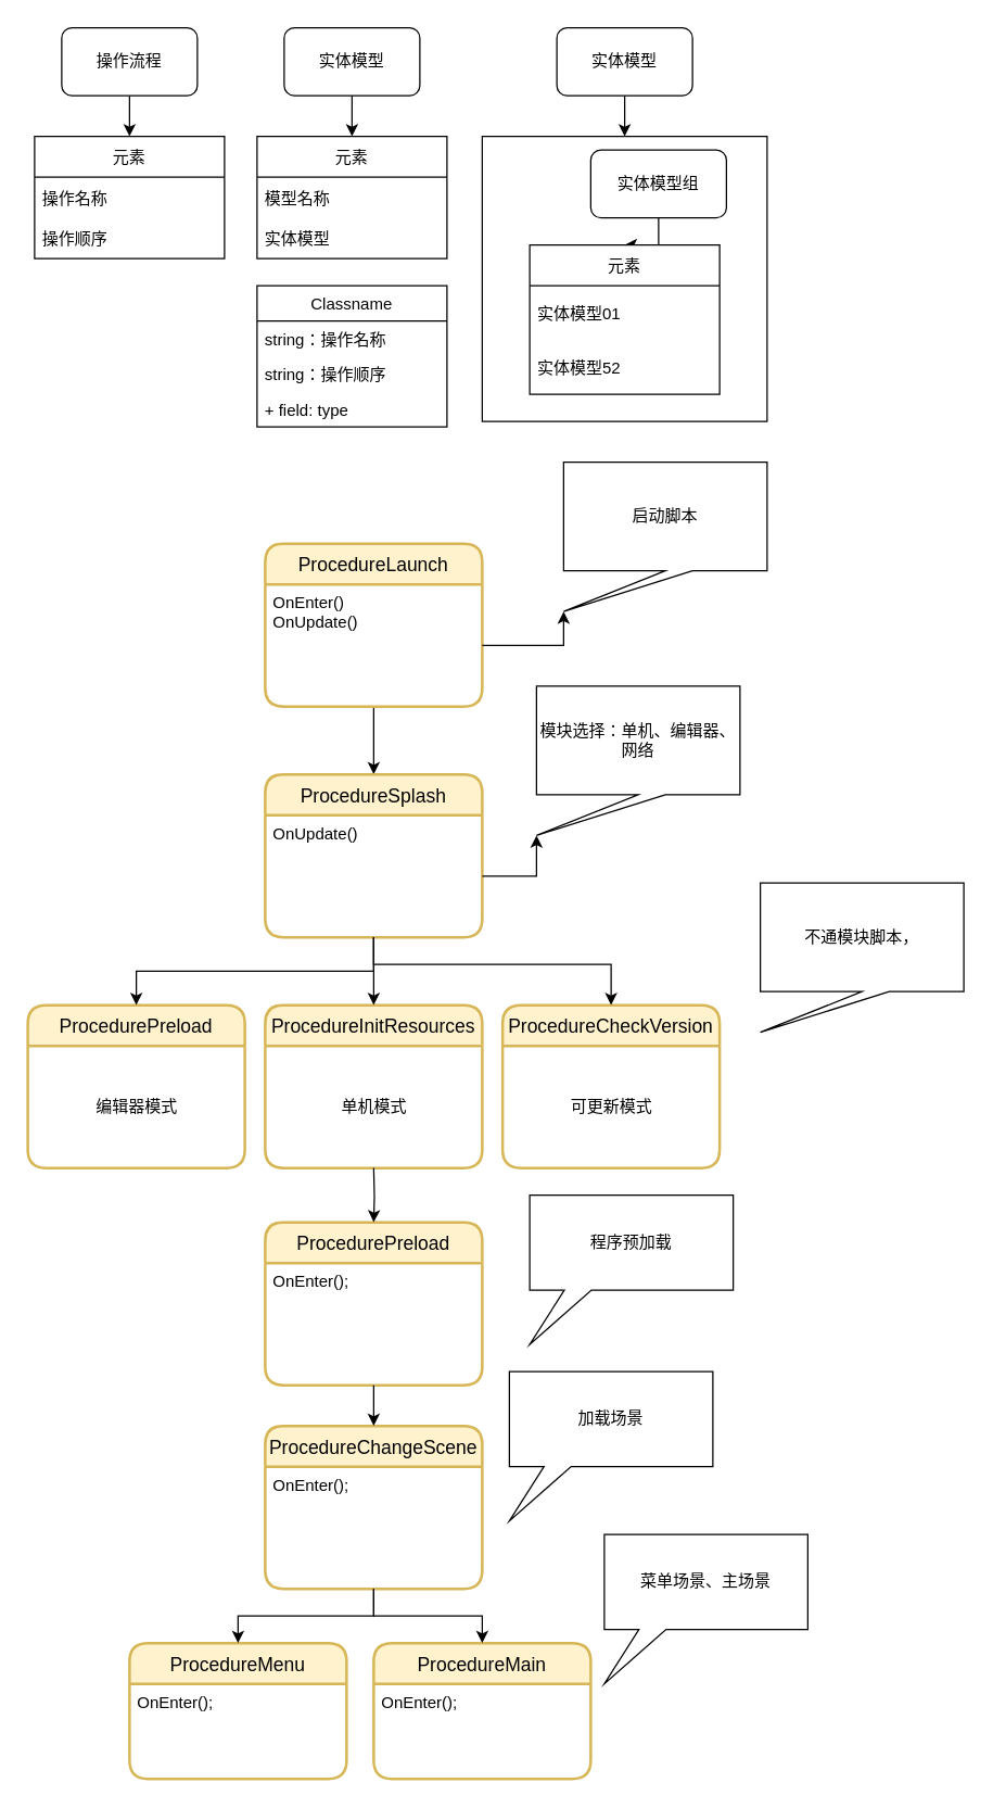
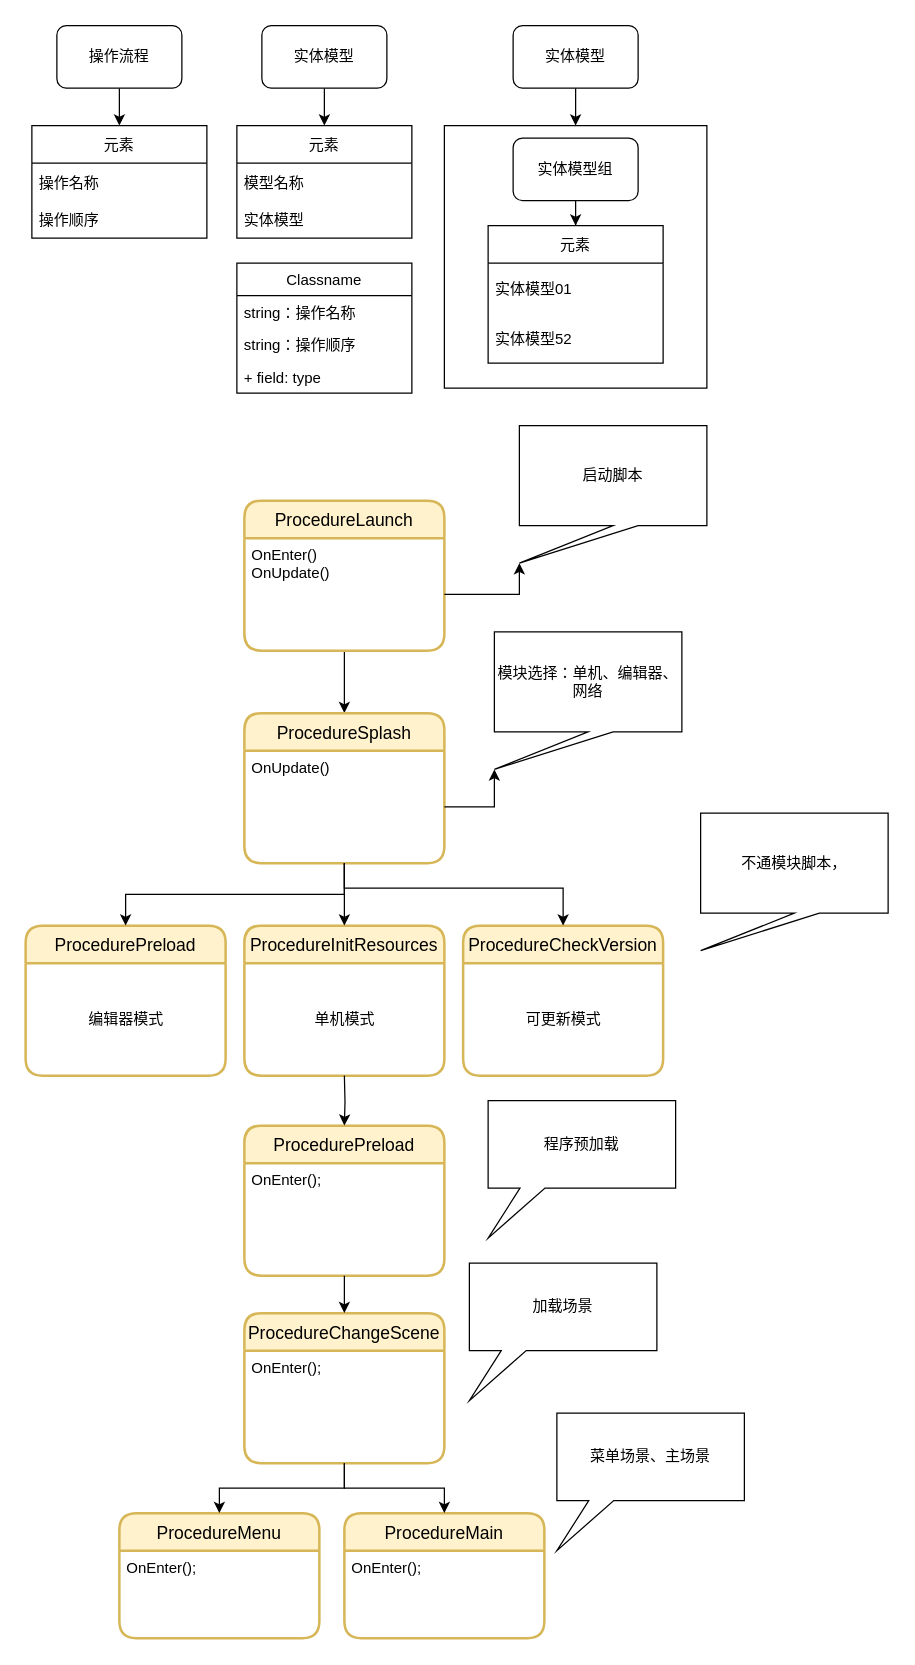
  <mxCell id="0" />
  <mxCell id="1" parent="0" />
  <mxCell id="2" style="edgeStyle=orthogonalEdgeStyle;rounded=0;orthogonalLoop=1;jettySize=auto;html=1;entryX=0.5;entryY=0;entryDx=0;entryDy=0;" edge="1" parent="1" source="3" target="4"><mxGeometry relative="1" as="geometry" /></mxCell>
  <mxCell id="3" value="操作流程&lt;br&gt;" style="rounded=1;whiteSpace=wrap;html=1;" vertex="1" parent="1"><mxGeometry x="45" y="20" width="100" height="50" as="geometry" /></mxCell>
  <mxCell id="4" value="元素" style="swimlane;fontStyle=0;childLayout=stackLayout;horizontal=1;startSize=30;horizontalStack=0;resizeParent=1;resizeParentMax=0;resizeLast=0;collapsible=1;marginBottom=0;" vertex="1" parent="1"><mxGeometry x="25" y="100" width="140" height="90" as="geometry" /></mxCell>
  <mxCell id="5" value="操作名称" style="text;strokeColor=none;fillColor=none;align=left;verticalAlign=middle;spacingLeft=4;spacingRight=4;overflow=hidden;points=[[0,0.5],[1,0.5]];portConstraint=eastwest;rotatable=0;" vertex="1" parent="4"><mxGeometry y="30" width="140" height="30" as="geometry" /></mxCell>
  <mxCell id="6" value="操作顺序" style="text;strokeColor=none;fillColor=none;align=left;verticalAlign=middle;spacingLeft=4;spacingRight=4;overflow=hidden;points=[[0,0.5],[1,0.5]];portConstraint=eastwest;rotatable=0;" vertex="1" parent="4"><mxGeometry y="60" width="140" height="30" as="geometry" /></mxCell>
  <mxCell id="7" style="edgeStyle=orthogonalEdgeStyle;rounded=0;orthogonalLoop=1;jettySize=auto;html=1;entryX=0.5;entryY=0;entryDx=0;entryDy=0;" edge="1" parent="1" source="8" target="10"><mxGeometry relative="1" as="geometry" /></mxCell>
  <mxCell id="8" value="&lt;font&gt;实体模型&lt;/font&gt;" style="rounded=1;whiteSpace=wrap;html=1;" vertex="1" parent="1"><mxGeometry x="209" y="20" width="100" height="50" as="geometry" /></mxCell>
  <mxCell id="9" value="" style="whiteSpace=wrap;html=1;aspect=fixed;" vertex="1" parent="1"><mxGeometry x="355" y="100" width="210" height="210" as="geometry" /></mxCell>
  <mxCell id="10" value="元素" style="swimlane;fontStyle=0;childLayout=stackLayout;horizontal=1;startSize=30;horizontalStack=0;resizeParent=1;resizeParentMax=0;resizeLast=0;collapsible=1;marginBottom=0;" vertex="1" parent="1"><mxGeometry x="189" y="100" width="140" height="90" as="geometry"><mxRectangle x="274" y="270" width="60" height="30" as="alternateBounds" /></mxGeometry></mxCell>
  <mxCell id="11" value="模型名称" style="text;strokeColor=none;fillColor=none;align=left;verticalAlign=middle;spacingLeft=4;spacingRight=4;overflow=hidden;points=[[0,0.5],[1,0.5]];portConstraint=eastwest;rotatable=0;" vertex="1" parent="10"><mxGeometry y="30" width="140" height="30" as="geometry" /></mxCell>
  <mxCell id="12" value="实体模型" style="text;strokeColor=none;fillColor=none;align=left;verticalAlign=middle;spacingLeft=4;spacingRight=4;overflow=hidden;points=[[0,0.5],[1,0.5]];portConstraint=eastwest;rotatable=0;" vertex="1" parent="10"><mxGeometry y="60" width="140" height="30" as="geometry" /></mxCell>
  <mxCell id="13" style="edgeStyle=orthogonalEdgeStyle;rounded=0;orthogonalLoop=1;jettySize=auto;html=1;entryX=0.5;entryY=0;entryDx=0;entryDy=0;" edge="1" parent="1" source="14" target="15"><mxGeometry relative="1" as="geometry" /></mxCell>
- <mxCell id="14" value="&lt;font&gt;实体模型组&lt;/font&gt;" style="rounded=1;whiteSpace=wrap;html=1;" vertex="1" parent="1"><mxGeometry x="435" y="110" width="100" height="50" as="geometry" /></mxCell>
+ <mxCell id="14" value="&lt;font&gt;实体模型组&lt;/font&gt;" style="rounded=1;whiteSpace=wrap;html=1;" vertex="1" parent="1"><mxGeometry x="410" y="110" width="100" height="50" as="geometry" /></mxCell>
  <mxCell id="15" value="元素" style="swimlane;fontStyle=0;childLayout=stackLayout;horizontal=1;startSize=30;horizontalStack=0;resizeParent=1;resizeParentMax=0;resizeLast=0;collapsible=1;marginBottom=0;" vertex="1" parent="1"><mxGeometry x="390" y="180" width="140" height="110" as="geometry"><mxRectangle x="475" y="340" width="60" height="30" as="alternateBounds" /></mxGeometry></mxCell>
  <mxCell id="16" value="实体模型01" style="text;strokeColor=none;fillColor=none;align=left;verticalAlign=middle;spacingLeft=4;spacingRight=4;overflow=hidden;points=[[0,0.5],[1,0.5]];portConstraint=eastwest;rotatable=0;container=0;" vertex="1" parent="15"><mxGeometry y="30" width="140" height="40" as="geometry" /></mxCell>
  <mxCell id="17" value="实体模型52" style="text;strokeColor=none;fillColor=none;align=left;verticalAlign=middle;spacingLeft=4;spacingRight=4;overflow=hidden;points=[[0,0.5],[1,0.5]];portConstraint=eastwest;rotatable=0;container=0;" vertex="1" parent="15"><mxGeometry y="70" width="140" height="40" as="geometry" /></mxCell>
  <mxCell id="18" style="edgeStyle=orthogonalEdgeStyle;rounded=0;orthogonalLoop=1;jettySize=auto;html=1;exitX=0.5;exitY=1;exitDx=0;exitDy=0;entryX=0.5;entryY=0;entryDx=0;entryDy=0;" edge="1" parent="1" source="19" target="9"><mxGeometry relative="1" as="geometry" /></mxCell>
  <mxCell id="19" value="&lt;font&gt;实体模型&lt;/font&gt;" style="rounded=1;whiteSpace=wrap;html=1;" vertex="1" parent="1"><mxGeometry x="410" y="20" width="100" height="50" as="geometry" /></mxCell>
  <mxCell id="20" value="Classname" style="swimlane;fontStyle=0;childLayout=stackLayout;horizontal=1;startSize=26;fillColor=none;horizontalStack=0;resizeParent=1;resizeParentMax=0;resizeLast=0;collapsible=1;marginBottom=0;" vertex="1" parent="1"><mxGeometry x="189" y="210" width="140" height="104" as="geometry" /></mxCell>
  <mxCell id="21" value="string：操作名称" style="text;strokeColor=none;fillColor=none;align=left;verticalAlign=top;spacingLeft=4;spacingRight=4;overflow=hidden;rotatable=0;points=[[0,0.5],[1,0.5]];portConstraint=eastwest;" vertex="1" parent="20"><mxGeometry y="26" width="140" height="26" as="geometry" /></mxCell>
  <mxCell id="22" value="string：操作顺序" style="text;strokeColor=none;fillColor=none;align=left;verticalAlign=top;spacingLeft=4;spacingRight=4;overflow=hidden;rotatable=0;points=[[0,0.5],[1,0.5]];portConstraint=eastwest;" vertex="1" parent="20"><mxGeometry y="52" width="140" height="26" as="geometry" /></mxCell>
  <mxCell id="23" value="+ field: type" style="text;strokeColor=none;fillColor=none;align=left;verticalAlign=top;spacingLeft=4;spacingRight=4;overflow=hidden;rotatable=0;points=[[0,0.5],[1,0.5]];portConstraint=eastwest;" vertex="1" parent="20"><mxGeometry y="78" width="140" height="26" as="geometry" /></mxCell>
  <mxCell id="24" style="edgeStyle=orthogonalEdgeStyle;rounded=0;orthogonalLoop=1;jettySize=auto;html=1;entryX=0.5;entryY=0;entryDx=0;entryDy=0;" edge="1" parent="1" source="25" target="27"><mxGeometry relative="1" as="geometry" /></mxCell>
  <mxCell id="25" value="ProcedureLaunch" style="swimlane;childLayout=stackLayout;horizontal=1;startSize=30;horizontalStack=0;rounded=1;fontSize=14;fontStyle=0;strokeWidth=2;resizeParent=0;resizeLast=1;shadow=0;dashed=0;align=center;fillColor=#fff2cc;strokeColor=#d6b656;" vertex="1" parent="1"><mxGeometry x="195" y="400" width="160" height="120" as="geometry" /></mxCell>
  <mxCell id="26" value="OnEnter()&#10;OnUpdate()" style="align=left;strokeColor=none;fillColor=none;spacingLeft=4;fontSize=12;verticalAlign=top;resizable=0;rotatable=0;part=1;" vertex="1" parent="25"><mxGeometry y="30" width="160" height="90" as="geometry" /></mxCell>
  <mxCell id="27" value="ProcedureSplash" style="swimlane;childLayout=stackLayout;horizontal=1;startSize=30;horizontalStack=0;rounded=1;fontSize=14;fontStyle=0;strokeWidth=2;resizeParent=0;resizeLast=1;shadow=0;dashed=0;align=center;fillColor=#fff2cc;strokeColor=#d6b656;" vertex="1" parent="1"><mxGeometry x="195" y="570" width="160" height="120" as="geometry" /></mxCell>
  <mxCell id="28" value="OnUpdate()" style="align=left;strokeColor=none;fillColor=none;spacingLeft=4;fontSize=12;verticalAlign=top;resizable=0;rotatable=0;part=1;" vertex="1" parent="27"><mxGeometry y="30" width="160" height="90" as="geometry" /></mxCell>
  <mxCell id="29" value="启动脚本" style="shape=callout;whiteSpace=wrap;html=1;perimeter=calloutPerimeter;position2=0;" vertex="1" parent="1"><mxGeometry x="415" y="340" width="150" height="110" as="geometry" /></mxCell>
  <mxCell id="30" style="edgeStyle=orthogonalEdgeStyle;rounded=0;orthogonalLoop=1;jettySize=auto;html=1;exitX=1;exitY=0.5;exitDx=0;exitDy=0;entryX=0;entryY=0;entryDx=0;entryDy=110;entryPerimeter=0;" edge="1" parent="1" source="26" target="29"><mxGeometry relative="1" as="geometry" /></mxCell>
  <mxCell id="31" value="模块选择：单机、编辑器、网络" style="shape=callout;whiteSpace=wrap;html=1;perimeter=calloutPerimeter;position2=0;" vertex="1" parent="1"><mxGeometry x="395" y="505" width="150" height="110" as="geometry" /></mxCell>
  <mxCell id="32" style="edgeStyle=orthogonalEdgeStyle;rounded=0;orthogonalLoop=1;jettySize=auto;html=1;exitX=1;exitY=0.5;exitDx=0;exitDy=0;entryX=0;entryY=0;entryDx=0;entryDy=110;entryPerimeter=0;" edge="1" parent="1" source="28" target="31"><mxGeometry relative="1" as="geometry" /></mxCell>
  <mxCell id="33" value="ProcedurePreload" style="swimlane;childLayout=stackLayout;horizontal=1;startSize=30;horizontalStack=0;rounded=1;fontSize=14;fontStyle=0;strokeWidth=2;resizeParent=0;resizeLast=1;shadow=0;dashed=0;align=center;fillColor=#fff2cc;strokeColor=#d6b656;" vertex="1" parent="1"><mxGeometry x="20" y="740" width="160" height="120" as="geometry"><mxRectangle x="105" y="910" width="150" height="30" as="alternateBounds" /></mxGeometry></mxCell>
  <mxCell id="34" value="编辑器模式" style="text;html=1;align=center;verticalAlign=middle;resizable=0;points=[];autosize=1;strokeColor=none;fillColor=none;" vertex="1" parent="33"><mxGeometry y="30" width="160" height="90" as="geometry" /></mxCell>
  <mxCell id="35" style="edgeStyle=orthogonalEdgeStyle;rounded=0;orthogonalLoop=1;jettySize=auto;html=1;exitX=0.5;exitY=1;exitDx=0;exitDy=0;entryX=0.5;entryY=0;entryDx=0;entryDy=0;" edge="1" parent="1" source="28" target="33"><mxGeometry relative="1" as="geometry" /></mxCell>
  <mxCell id="36" value="ProcedureInitResources" style="swimlane;childLayout=stackLayout;horizontal=1;startSize=30;horizontalStack=0;rounded=1;fontSize=14;fontStyle=0;strokeWidth=2;resizeParent=0;resizeLast=1;shadow=0;dashed=0;align=center;fillColor=#fff2cc;strokeColor=#d6b656;" vertex="1" parent="1"><mxGeometry x="195" y="740" width="160" height="120" as="geometry"><mxRectangle x="280" y="910" width="190" height="30" as="alternateBounds" /></mxGeometry></mxCell>
  <mxCell id="37" value="单机模式" style="text;html=1;align=center;verticalAlign=middle;resizable=0;points=[];autosize=1;strokeColor=none;fillColor=none;" vertex="1" parent="36"><mxGeometry y="30" width="160" height="90" as="geometry" /></mxCell>
  <mxCell id="38" style="edgeStyle=orthogonalEdgeStyle;rounded=0;orthogonalLoop=1;jettySize=auto;html=1;exitX=0.5;exitY=1;exitDx=0;exitDy=0;entryX=0.5;entryY=0;entryDx=0;entryDy=0;" edge="1" parent="1" source="28" target="36"><mxGeometry relative="1" as="geometry" /></mxCell>
  <mxCell id="39" value="ProcedureCheckVersion" style="swimlane;childLayout=stackLayout;horizontal=1;startSize=30;horizontalStack=0;rounded=1;fontSize=14;fontStyle=0;strokeWidth=2;resizeParent=0;resizeLast=1;shadow=0;dashed=0;align=center;fillColor=#fff2cc;strokeColor=#d6b656;" vertex="1" parent="1"><mxGeometry x="370" y="740" width="160" height="120" as="geometry"><mxRectangle x="455" y="910" width="190" height="30" as="alternateBounds" /></mxGeometry></mxCell>
  <mxCell id="40" value="可更新模式" style="text;html=1;align=center;verticalAlign=middle;resizable=0;points=[];autosize=1;strokeColor=none;fillColor=none;" vertex="1" parent="39"><mxGeometry y="30" width="160" height="90" as="geometry" /></mxCell>
  <mxCell id="41" style="edgeStyle=orthogonalEdgeStyle;rounded=0;orthogonalLoop=1;jettySize=auto;html=1;entryX=0.5;entryY=0;entryDx=0;entryDy=0;" edge="1" parent="1" source="28" target="39"><mxGeometry relative="1" as="geometry"><Array as="points"><mxPoint x="275" y="710" /><mxPoint x="450" y="710" /></Array></mxGeometry></mxCell>
  <mxCell id="42" value="ProcedurePreload" style="swimlane;childLayout=stackLayout;horizontal=1;startSize=30;horizontalStack=0;rounded=1;fontSize=14;fontStyle=0;strokeWidth=2;resizeParent=0;resizeLast=1;shadow=0;dashed=0;align=center;fillColor=#fff2cc;strokeColor=#d6b656;" vertex="1" parent="1"><mxGeometry x="195" y="900" width="160" height="120" as="geometry" /></mxCell>
  <mxCell id="43" value="OnEnter();" style="align=left;strokeColor=none;fillColor=none;spacingLeft=4;fontSize=12;verticalAlign=top;resizable=0;rotatable=0;part=1;" vertex="1" parent="42"><mxGeometry y="30" width="160" height="90" as="geometry" /></mxCell>
  <mxCell id="44" style="edgeStyle=orthogonalEdgeStyle;rounded=0;orthogonalLoop=1;jettySize=auto;html=1;entryX=0.5;entryY=0;entryDx=0;entryDy=0;" edge="1" parent="1" target="42"><mxGeometry relative="1" as="geometry"><mxPoint x="275" y="860" as="sourcePoint" /></mxGeometry></mxCell>
  <mxCell id="45" value="不通模块脚本，" style="shape=callout;whiteSpace=wrap;html=1;perimeter=calloutPerimeter;position2=0;" vertex="1" parent="1"><mxGeometry x="560" y="650" width="150" height="110" as="geometry" /></mxCell>
  <mxCell id="46" value="程序预加载" style="shape=callout;whiteSpace=wrap;html=1;perimeter=calloutPerimeter;position2=0;size=40;position=0.17;" vertex="1" parent="1"><mxGeometry x="390" y="880" width="150" height="110" as="geometry" /></mxCell>
  <mxCell id="47" value="ProcedureChangeScene" style="swimlane;childLayout=stackLayout;horizontal=1;startSize=30;horizontalStack=0;rounded=1;fontSize=14;fontStyle=0;strokeWidth=2;resizeParent=0;resizeLast=1;shadow=0;dashed=0;align=center;fillColor=#fff2cc;strokeColor=#d6b656;" vertex="1" parent="1"><mxGeometry x="195" y="1050" width="160" height="120" as="geometry" /></mxCell>
  <mxCell id="48" value="OnEnter();" style="align=left;strokeColor=none;fillColor=none;spacingLeft=4;fontSize=12;verticalAlign=top;resizable=0;rotatable=0;part=1;" vertex="1" parent="47"><mxGeometry y="30" width="160" height="90" as="geometry" /></mxCell>
  <mxCell id="49" style="edgeStyle=orthogonalEdgeStyle;rounded=0;orthogonalLoop=1;jettySize=auto;html=1;entryX=0.5;entryY=0;entryDx=0;entryDy=0;" edge="1" parent="1" source="43" target="47"><mxGeometry relative="1" as="geometry" /></mxCell>
  <mxCell id="50" value="加载场景" style="shape=callout;whiteSpace=wrap;html=1;perimeter=calloutPerimeter;position2=0;size=40;position=0.17;" vertex="1" parent="1"><mxGeometry x="375" y="1010" width="150" height="110" as="geometry" /></mxCell>
  <mxCell id="51" value="ProcedureMenu" style="swimlane;childLayout=stackLayout;horizontal=1;startSize=30;horizontalStack=0;rounded=1;fontSize=14;fontStyle=0;strokeWidth=2;resizeParent=0;resizeLast=1;shadow=0;dashed=0;align=center;fillColor=#fff2cc;strokeColor=#d6b656;" vertex="1" parent="1"><mxGeometry x="95" y="1210" width="160" height="100" as="geometry" /></mxCell>
  <mxCell id="52" value="OnEnter();" style="align=left;strokeColor=none;fillColor=none;spacingLeft=4;fontSize=12;verticalAlign=top;resizable=0;rotatable=0;part=1;" vertex="1" parent="51"><mxGeometry y="30" width="160" height="70" as="geometry" /></mxCell>
  <mxCell id="53" value="ProcedureMain" style="swimlane;childLayout=stackLayout;horizontal=1;startSize=30;horizontalStack=0;rounded=1;fontSize=14;fontStyle=0;strokeWidth=2;resizeParent=0;resizeLast=1;shadow=0;dashed=0;align=center;fillColor=#fff2cc;strokeColor=#d6b656;" vertex="1" parent="1"><mxGeometry x="275" y="1210" width="160" height="100" as="geometry" /></mxCell>
  <mxCell id="54" value="OnEnter();" style="align=left;strokeColor=none;fillColor=none;spacingLeft=4;fontSize=12;verticalAlign=top;resizable=0;rotatable=0;part=1;" vertex="1" parent="53"><mxGeometry y="30" width="160" height="70" as="geometry" /></mxCell>
  <mxCell id="55" style="edgeStyle=orthogonalEdgeStyle;rounded=0;orthogonalLoop=1;jettySize=auto;html=1;exitX=0.5;exitY=1;exitDx=0;exitDy=0;entryX=0.5;entryY=0;entryDx=0;entryDy=0;" edge="1" parent="1" source="48" target="51"><mxGeometry relative="1" as="geometry" /></mxCell>
  <mxCell id="56" style="edgeStyle=orthogonalEdgeStyle;rounded=0;orthogonalLoop=1;jettySize=auto;html=1;entryX=0.5;entryY=0;entryDx=0;entryDy=0;" edge="1" parent="1" source="48" target="53"><mxGeometry relative="1" as="geometry" /></mxCell>
  <mxCell id="57" value="菜单场景、主场景" style="shape=callout;whiteSpace=wrap;html=1;perimeter=calloutPerimeter;position2=0;size=40;position=0.17;" vertex="1" parent="1"><mxGeometry x="445" y="1130" width="150" height="110" as="geometry" /></mxCell>
